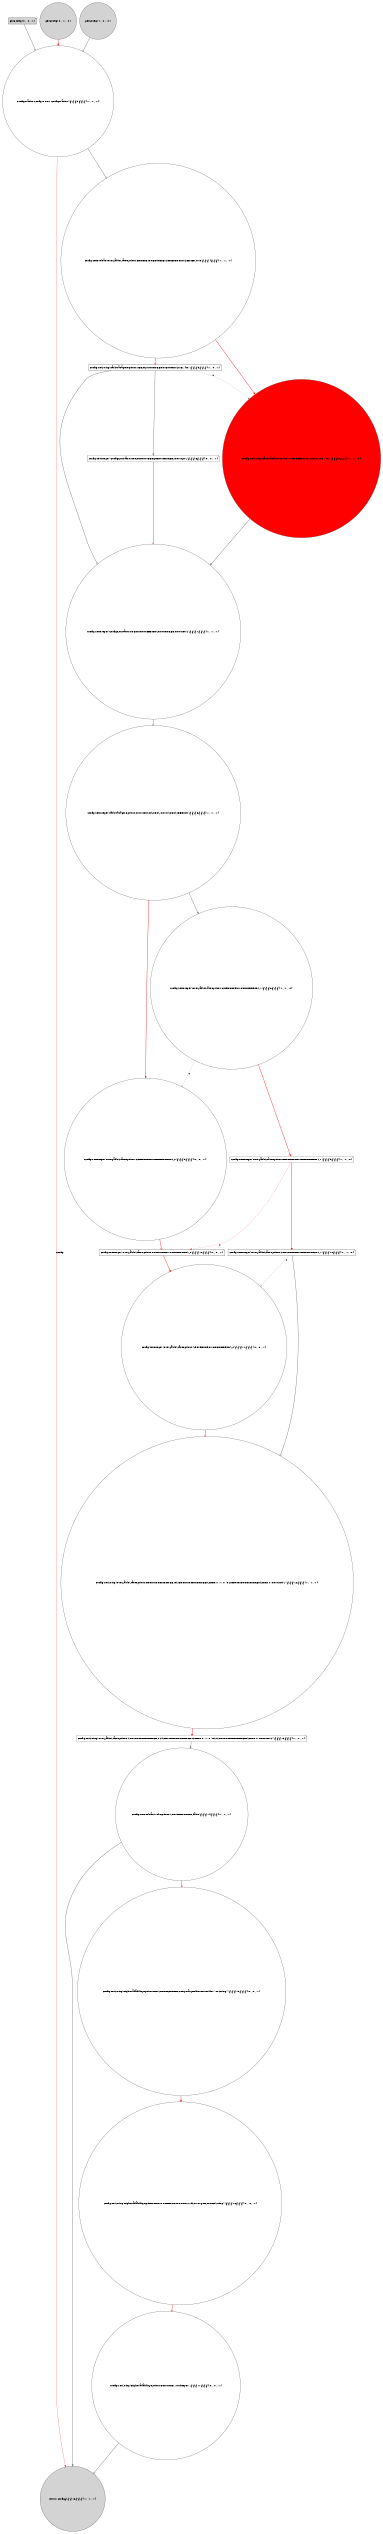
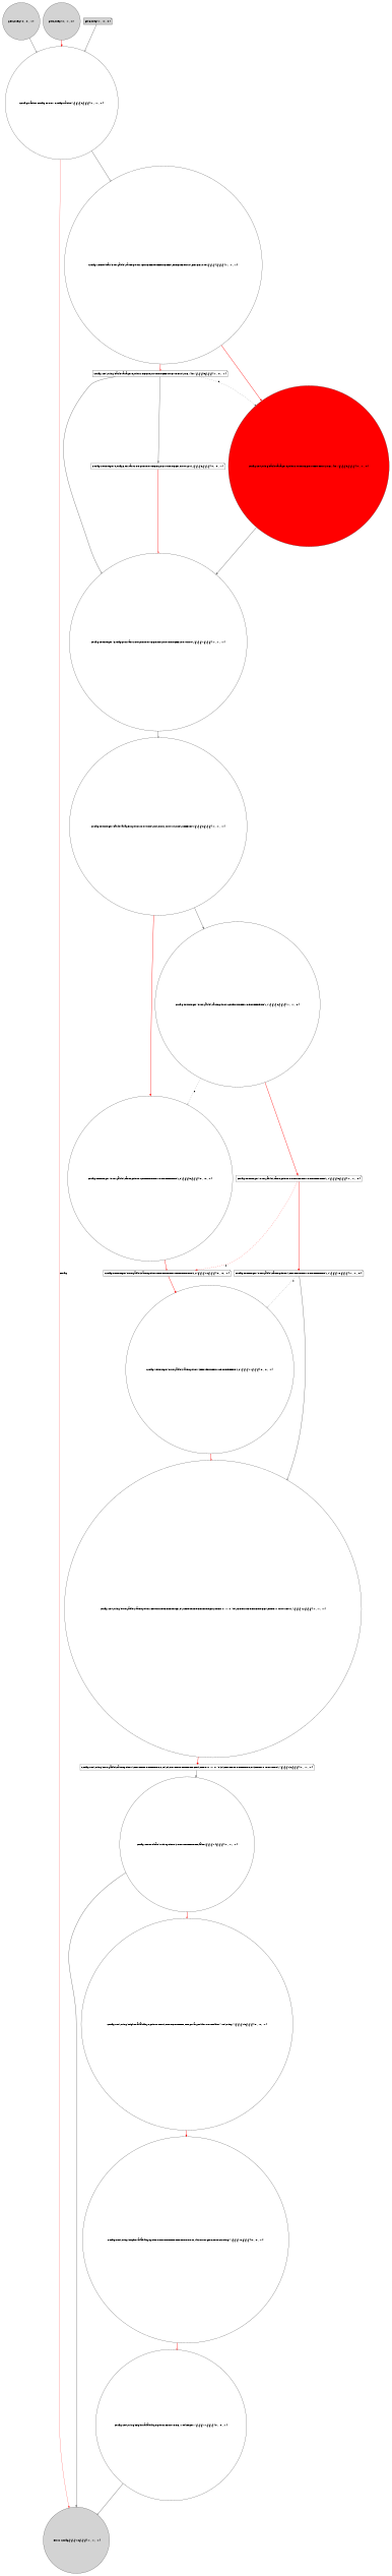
  digraph {
    node [fillcolor=white shape=circle style=filled]
    edge [arrowhead=odot color=red style=bold]
    n1 [fillcolor=red label="config.setString(TaskManagerOptions.MANAGED_MEMORY_SIZE,\"4m\")@@@5@@@['0', '1', '0']"]
    n2 [label="config.setInteger(ConfigConstants.LOCAL_NUMBER_TASK_MANAGER,NUM_TMS)@@@7@@@['1', '1', '1']"]
    n3 [label="config.setInteger(TaskManagerOptions.NUM_TASK_SLOTS,NUM_SLOTS_PER_TM)@@@8@@@['1', '1', '1']"]
    n4 [label="config.setString(HighAvailabilityOptions.HA_STORAGE_PATH,temporaryFolder.newFolder().toString())@@@15@@@['0', '0', '1']"]
    n5 [label="config.setString(HighAvailabilityOptions.HA_ZOOKEEPER_QUORUM,zkServer.getConnectString())@@@16@@@['0', '0', '1']"]
    n6 [label="config.setString(HighAvailabilityOptions.HA_MODE,\"zookeeper\")@@@17@@@['0', '0', '1']"]
    n7 [label="Configuration config = new Configuration()@@@3@@@['1', '1', '1']"]
    n8 [fillcolor=lightgray label="return config@@@18@@@['1', '1', '1']"]
    n9 [label="config.setBoolean(QueryableStateOptions.ENABLE_QUERYABLE_STATE_PROXY_SERVER,true)@@@4@@@['1', '1', '1']"]
    n10 [label="config.setString(TaskManagerOptions.LEGACY_MANAGED_MEMORY_SIZE,\"4m\")@@@5@@@['1', '0', '1']" shape=note]
    n11 [label="config.setInteger(QueryableStateOptions.CLIENT_NETWORK_THREADS,1)@@@8@@@['1', '1', '0']"]
    n12 [label="config.setInteger(QueryableStateOptions.CLIENT_NETWORK_THREADS,2)@@@9@@@['0', '0', '1']"]
    n13 [label="config.setInteger(QueryableStateOptions.PROXY_NETWORK_THREADS,1)@@@9@@@['1', '1', '0']" shape=note]
    n14 [label="config.setInteger(QueryableStateOptions.PROXY_NETWORK_THREADS,2)@@@10@@@['0', '0', '1']" shape=note]
    n15 [label="config.setInteger(QueryableStateOptions.SERVER_NETWORK_THREADS,1)@@@10@@@['1', '1', '0']" shape=note]
    n16 [label="config.setInteger(ConfigConstants.LOCAL_NUMBER_JOB_MANAGER,NUM_JMS)@@@6@@@['0', '0', '1']" shape=note]
    n17 [label="config.setString(QueryableStateOptions.PROXY_PORT_RANGE,QS_PROXY_PORT_RANGE_START + \"-\" + (QS_PROXY_PORT_RANGE_START + NUM_TMS))@@@12@@@['1', '1', '1']"]
    n18 [label="config.setInteger(QueryableStateOptions.SERVER_NETWORK_THREADS,2)@@@11@@@['0', '0', '1']"]
    n19 [label="config.setString(QueryableStateOptions.SERVER_PORT_RANGE,QS_SERVER_PORT_RANGE_START + \"-\" + (QS_SERVER_PORT_RANGE_START + NUM_TMS))@@@13@@@['1', '1', '1']" shape=note]
-   n20 [fillcolor=lightgray label="getConfig['0', '0', '1']" shape=note]
+   n20 [fillcolor=lightgray label="getConfig['0', '0', '1']"]
    n21 [label="config.setBoolean(WebOptions.SUBMIT_ENABLE,false)@@@14@@@['1', '1', '1']"]
    n22 [fillcolor=lightgray label="getConfig['0', '1', '0']"]
-   n23 [fillcolor=lightgray label="getConfig['1', '0', '0']"]
+   n23 [fillcolor=lightgray label="getConfig['1', '0', '0']" shape=note]
    n1 -> n2 [arrowhead=normal color=gray40]
    n2 -> n3 [color=gray40]
    n3 -> n11 [arrowhead=normal color=gray40]
    n3 -> n12 [arrowhead=normal]
    n4 -> n5 [arrowhead=normal]
    n5 -> n6
    n6 -> n8 [color=gray40]
    n7 -> n8 [arrowhead=normal label=config style=solid]
    n7 -> n9 [color=gray40]
    n9 -> n1 [arrowhead=normal]
    n9 -> n10
    n10 -> n1 [arrowhead=dot color=gray40 label=0 style=dashed]
    n10 -> n2 [color=gray40]
    n10 -> n16 [arrowhead=normal color=gray40]
    n11 -> n12 [color=gray40 label=0 style=dashed]
    n11 -> n13 [arrowhead=normal]
    n12 -> n14
    n13 -> n14 [arrowhead=normal label=0 style=dashed]
    n13 -> n15 [arrowhead=dot]
    n14 -> n18 [arrowhead=dot]
    n15 -> n17 [color=gray40]
    n15 -> n18 [color=gray40 label=0 style=dashed]
    n16 -> n2
    n17 -> n19 [arrowhead=dot]
    n18 -> n17
    n19 -> n21 [arrowhead=normal color=gray40]
    n20 -> n7 [color=gray40]
    n21 -> n4
    n21 -> n8 [arrowhead=normal color=gray40]
    n22 -> n7 [arrowhead=normal]
    n23 -> n7 [color=gray40]
  }
